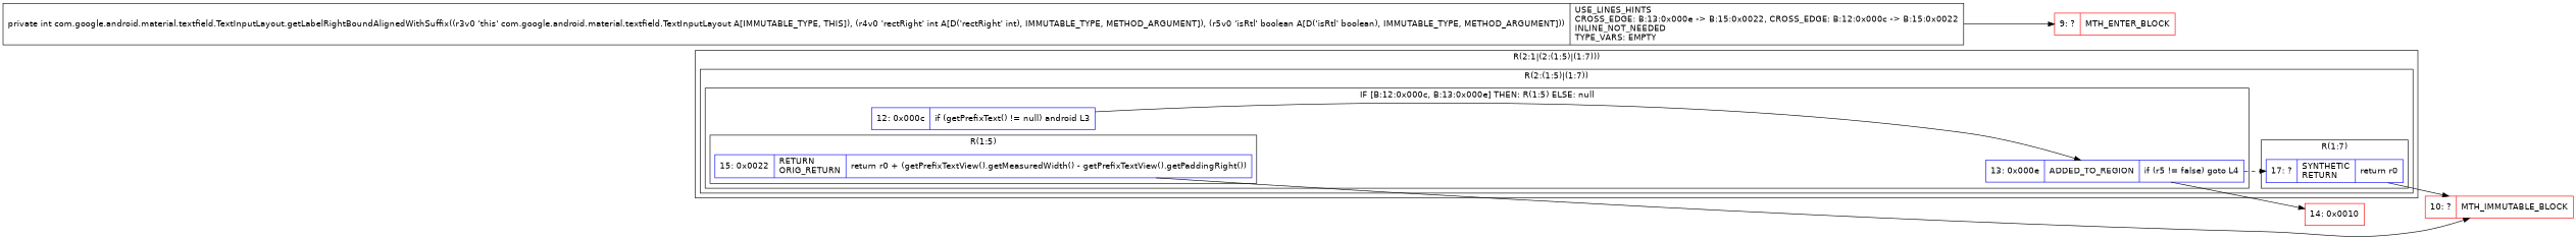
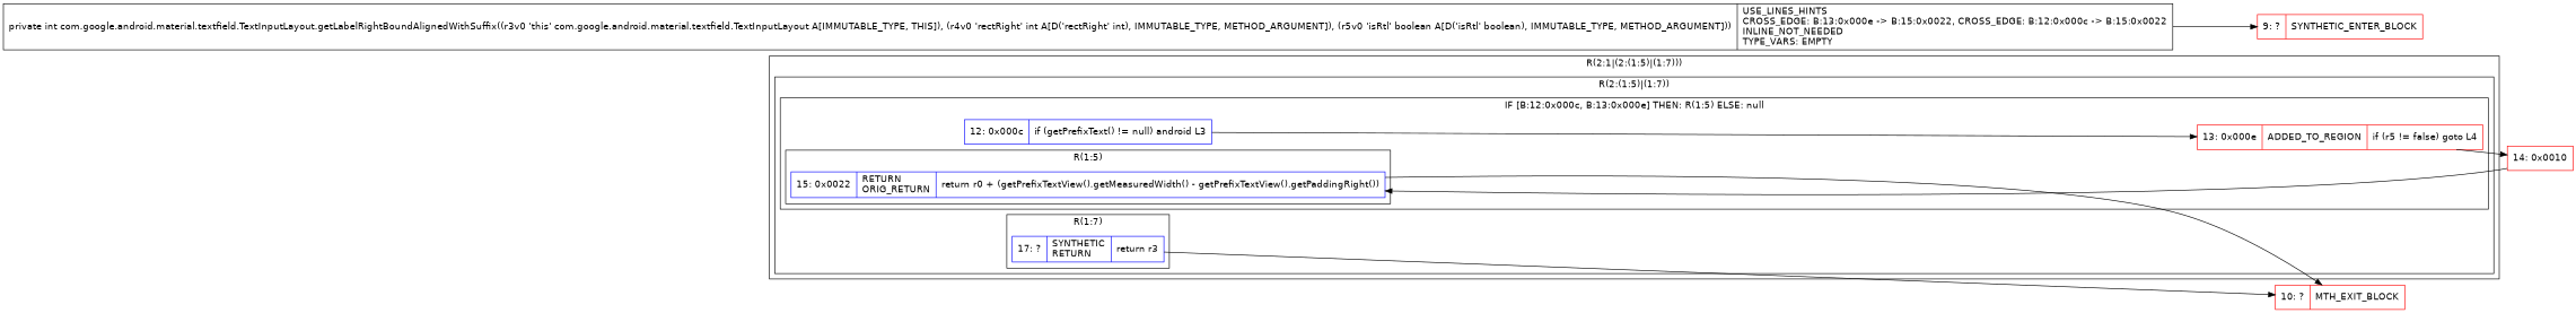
  digraph {
    fontname="DejaVu Sans"
    rankdir=LR
    node [color=blue fontname="DejaVu Sans" shape=record]
    edge [fontname="DejaVu Sans"]
    n1 [label="{15\:\ 0x0022|RETURN\lORIG_RETURN\l|return r0 + (getPrefixTextView().getMeasuredWidth() \- getPrefixTextView().getPaddingRight())\l}"]
    n2 [label="{12\:\ 0x000c|if (getPrefixText() != null) android L3\l}"]
-   n3 [label="{13\:\ 0x000e|ADDED_TO_REGION\l|if (r5 != false) goto L4\l}"]
-   n4 [label="{17\:\ ?|SYNTHETIC\lRETURN\l|return r0\l}"]
-   n5 [color=red label="{10\:\ ?|MTH_IMMUTABLE_BLOCK\l}"]
+   n3 [color=red label="{13\:\ 0x000e|ADDED_TO_REGION\l|if (r5 != false) goto L4\l}"]
+   n4 [label="{17\:\ ?|SYNTHETIC\lRETURN\l|return r3\l}"]
+   n5 [color=red label="{10\:\ ?|MTH_EXIT_BLOCK\l}"]
    n6 [color=red label="{14\:\ 0x0010}"]
-   n7 [color=red label="{9\:\ ?|MTH_ENTER_BLOCK\l}"]
+   n7 [color=red label="{9\:\ ?|SYNTHETIC_ENTER_BLOCK\l}"]
    n8 [label="{private int com.google.android.material.textfield.TextInputLayout.getLabelRightBoundAlignedWithSuffix((r3v0 'this' com.google.android.material.textfield.TextInputLayout A[IMMUTABLE_TYPE, THIS]), (r4v0 'rectRight' int A[D('rectRight' int), IMMUTABLE_TYPE, METHOD_ARGUMENT]), (r5v0 'isRtl' boolean A[D('isRtl' boolean), IMMUTABLE_TYPE, METHOD_ARGUMENT]))  | USE_LINES_HINTS\lCROSS_EDGE: B:13:0x000e \-\> B:15:0x0022, CROSS_EDGE: B:12:0x000c \-\> B:15:0x0022\lINLINE_NOT_NEEDED\lTYPE_VARS: EMPTY\l}" color=""]
    subgraph cluster_1 {
      label="R(2:1|(2:(1:5)|(1:7)))"
      subgraph cluster_2 {
        label="R(2:(1:5)|(1:7))"
        subgraph cluster_3 {
          label="IF [B:12:0x000c, B:13:0x000e] THEN: R(1:5) ELSE: null"
          n2
          n3
          subgraph cluster_4 {
            label="R(1:5)"
            n1
          }
        }
        subgraph cluster_5 {
          label="R(1:7)"
          n4
        }
      }
    }
    n1 -> n5
    n2 -> n3
-   n3 -> n4 [style=dashed]
    n3 -> n6
    n4 -> n5
+   n6 -> n1
    n8 -> n7
  }
